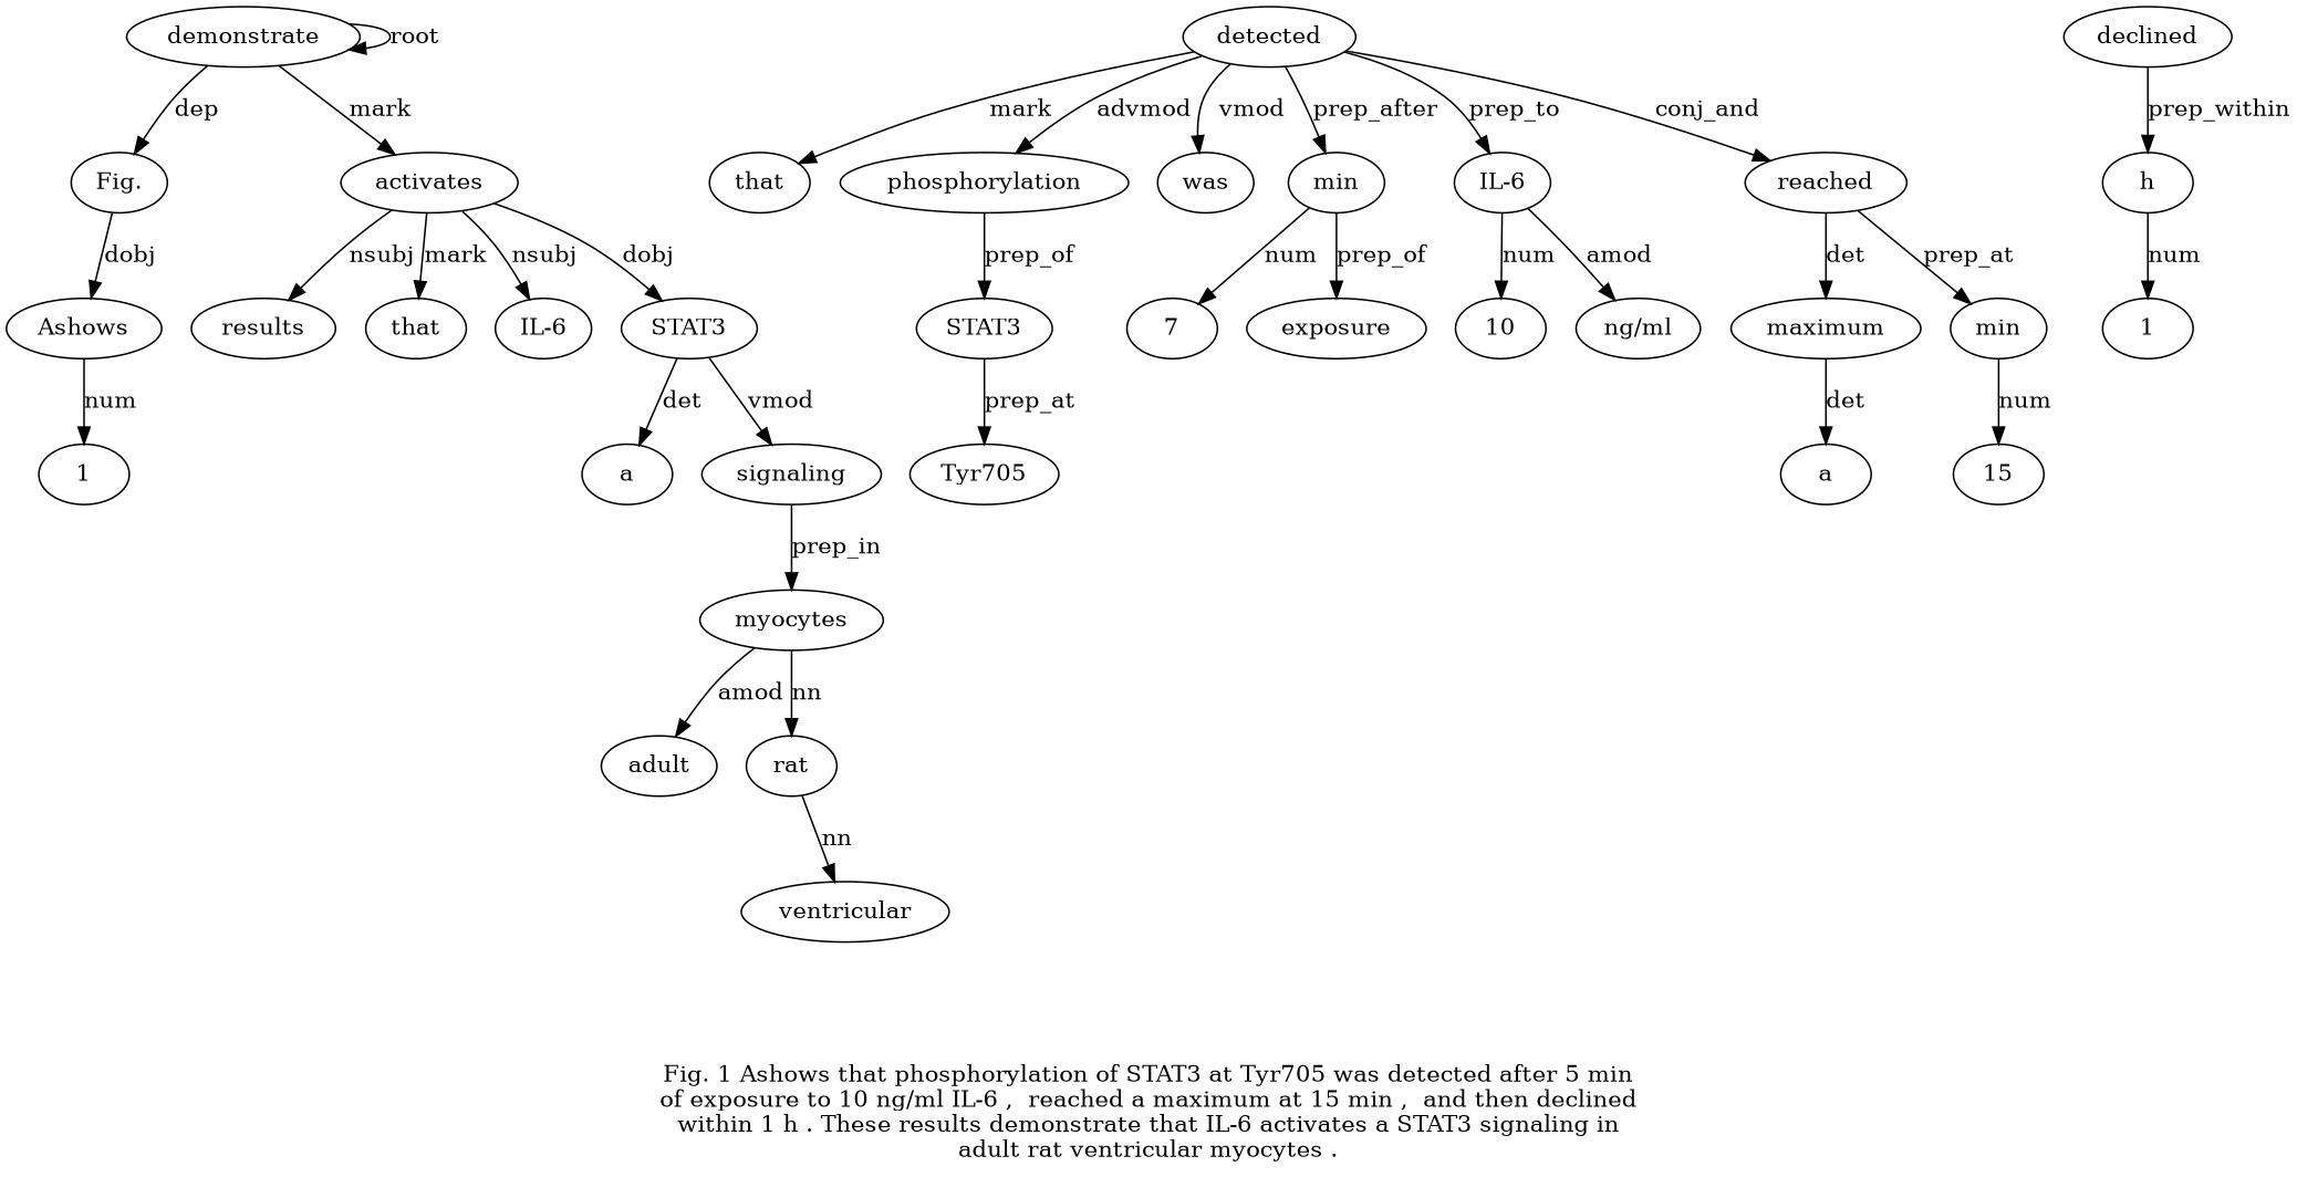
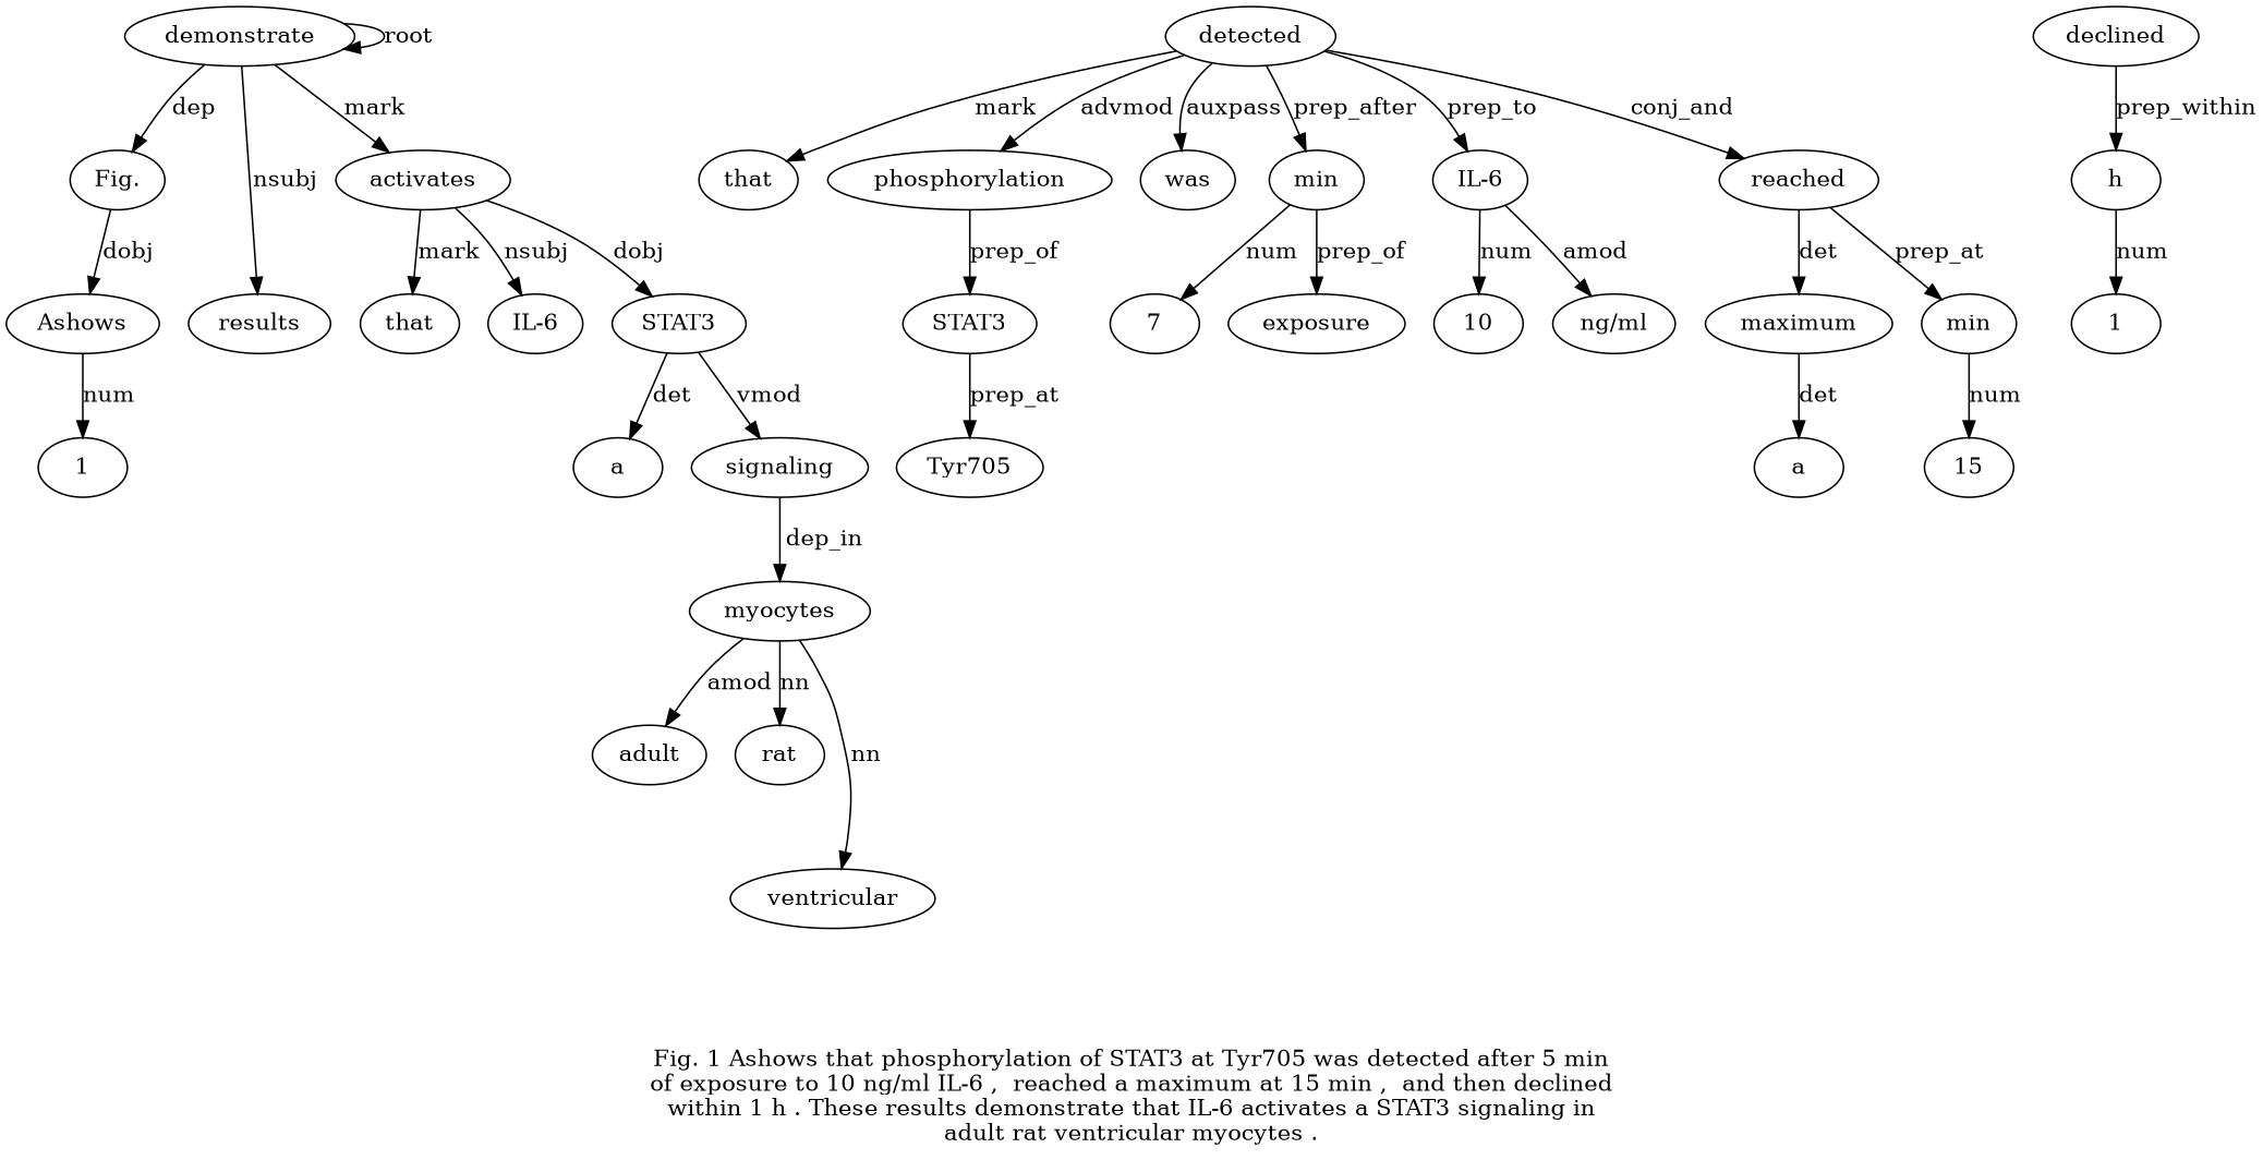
  digraph {
    label="Fig. 1 Ashows that phosphorylation of STAT3 at Tyr705 was detected after 5 min\nof exposure to 10 ng/ml IL-6 ,  reached a maximum at 15 min ,  and then declined\nwithin 1 h . These results demonstrate that IL-6 activates a STAT3 signaling in\nadult rat ventricular myocytes ."
    node [fillcolor=white style=filled]
    n1 [label=demonstrate]
    n2 [label="Fig."]
    n3 [label=results]
    n4 [label=activates]
    n5 [label=Ashows]
    n6 [label=that]
    n7 [label="IL-6"]
    n8 [label=STAT3]
    n9 [label=1]
    n10 [label=detected]
    n11 [label=that]
    n12 [label=phosphorylation]
    n13 [label=was]
    n14 [label=min]
    n15 [label="IL-6"]
    n16 [label=reached]
    n17 [label=STAT3]
    n18 [label=7]
    n19 [label=exposure]
    n20 [label=10]
    n21 [label="ng/ml"]
    n22 [label=maximum]
    n23 [label=min]
    n24 [label=declined]
    n25 [label=h]
    n26 [label=Tyr705]
    n27 [label=a]
    n28 [label=15]
    n29 [label=1]
    n30 [label=a]
    n31 [label=signaling]
    n32 [label=myocytes]
    n33 [label=adult]
    n34 [label=rat]
    n35 [label=ventricular]
    n1 -> n1 [label=root]
    n1 -> n2 [label=dep]
-   n4 -> n3 [label=nsubj]
+   n1 -> n3 [label=nsubj]
    n1 -> n4 [label=mark]
    n2 -> n5 [label=dobj]
    n4 -> n6 [label=mark]
    n4 -> n7 [label=nsubj]
    n4 -> n8 [label=dobj]
    n5 -> n9 [label=num]
    n8 -> n30 [label=det]
    n8 -> n31 [label=vmod]
    n10 -> n11 [label=mark]
    n10 -> n12 [label=advmod]
-   n10 -> n13 [label=vmod]
+   n10 -> n13 [label=auxpass]
    n10 -> n14 [label=prep_after]
    n10 -> n15 [label=prep_to]
    n10 -> n16 [label=conj_and]
    n12 -> n17 [label=prep_of]
    n14 -> n18 [label=num]
    n14 -> n19 [label=prep_of]
    n15 -> n20 [label=num]
    n15 -> n21 [label=amod]
    n16 -> n22 [label=det]
    n16 -> n23 [label=prep_at]
    n17 -> n26 [label=prep_at]
    n22 -> n27 [label=det]
    n23 -> n28 [label=num]
    n24 -> n25 [label=prep_within]
    n25 -> n29 [label=num]
-   n31 -> n32 [label=prep_in]
+   n31 -> n32 [label=dep_in]
    n32 -> n33 [label=amod]
    n32 -> n34 [label=nn]
-   n34 -> n35 [label=nn]
+   n32 -> n35 [label=nn]
  }
